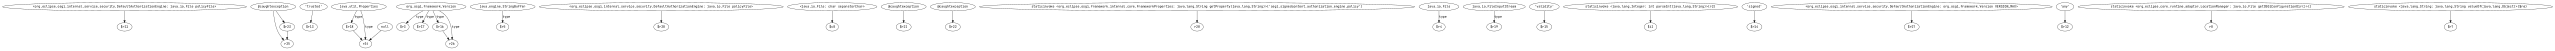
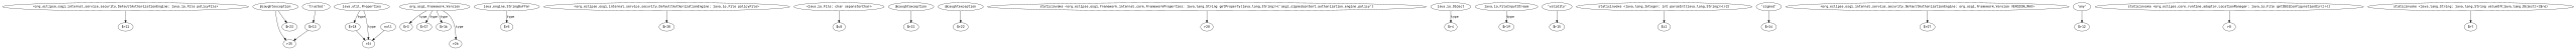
  digraph {
    fontname="JetBrains Mono"
    node [fontname="JetBrains Mono"]
    edge [fontname="JetBrains Mono"]
    n1 [label="<org.eclipse.osgi.internal.service.security.DefaultAuthorizationEngine: java.io.File policyFile>"]
    n2 [label="$r11"]
    n3 [label="@caughtexception"]
    n4 [label=r25]
    n5 [label="$r23"]
    n6 [label="'trusted'"]
    n7 [label="$r13"]
    n8 [label="java.util.Properties"]
    n9 [label="$r18"]
    n10 [label=r34]
    n11 [label="org.osgi.framework.Version"]
    n12 [label="$r3"]
    n13 [label="$r17"]
    n14 [label="$r16"]
    n15 [label=r26]
    n16 [label="java.engine.StringBuffer"]
    n17 [label="$r5"]
    n18 [label="<org.eclipse.osgi.internal.service.security.DefaultAuthorizationEngine: java.io.File policyFile>"]
    n19 [label="$r20"]
    n20 [label="<java.io.File: char separatorChar>"]
    n21 [label="$c0"]
    n22 [label="@caughtexception"]
    n23 [label="$r21"]
    n24 [label="@caughtexception"]
    n25 [label="$r22"]
    n26 [label="staticinvoke <org.eclipse.osgi.framework.internal.core.FrameworkProperties: java.lang.String getProperty(java.lang.String)>('osgi.signedcontent.authorization.engine.policy')"]
    n27 [label=r28]
-   n28 [label="java.io.File"]
+   n28 [label="java.io.Object"]
    n29 [label="$r4"]
    n30 [label="java.io.FileInputStream"]
    n31 [label="$r19"]
    n32 [label="'validity'"]
    n33 [label="$r15"]
    n34 [label="staticinvoke <java.lang.Integer: int parseInt(java.lang.String)>(r2)"]
    n35 [label="$i1"]
    n36 [label="'signed'"]
    n37 [label="$r14"]
    n38 [label=null]
    n39 [label="<org.eclipse.osgi.internal.service.security.DefaultAuthorizationEngine: org.osgi.framework.Version VERSION_MAX>"]
    n40 [label="$r27"]
    n41 [label="'any'"]
    n42 [label="$r12"]
    n43 [label="staticinvoke <org.eclipse.core.runtime.adaptor.LocationManager: java.io.File getOSGiConfigurationDir()>()"]
    n44 [label=r0]
    n45 [label="staticinvoke <java.lang.String: java.lang.String valueOf(java.lang.Object)>($r6)"]
    n46 [label="$r7"]
    n1 -> n2
    n3 -> n4
    n3 -> n5
-   n5 -> n4
+   n7 -> n4
    n6 -> n7
    n8 -> n9 [label=type]
    n8 -> n10 [label=type]
    n9 -> n10
    n11 -> n12 [label=type]
    n11 -> n13 [label=type]
    n11 -> n14 [label=type]
    n11 -> n15 [label=type]
-   n14 -> n15
    n16 -> n17 [label=type]
    n18 -> n19
    n20 -> n21
    n22 -> n23
    n24 -> n25
    n26 -> n27
    n28 -> n29 [label=type]
    n30 -> n31 [label=type]
    n32 -> n33
    n34 -> n35
    n36 -> n37
    n38 -> n10
    n39 -> n40
    n41 -> n42
    n43 -> n44
    n45 -> n46
  }
